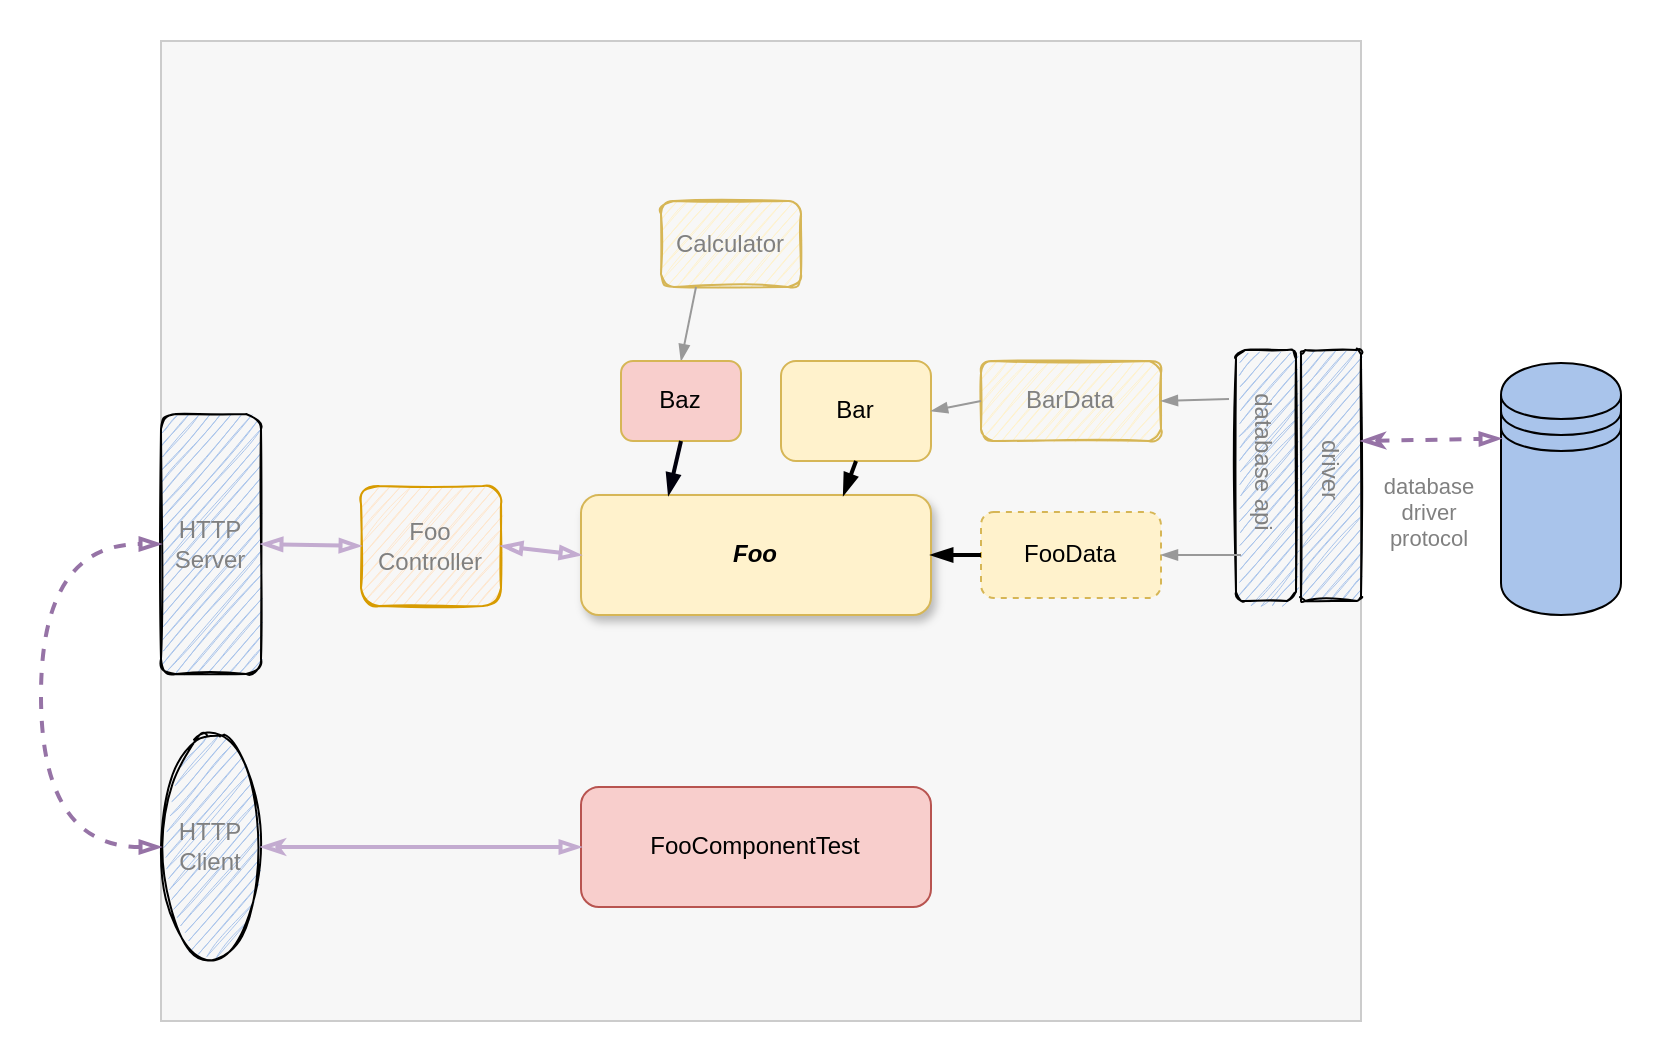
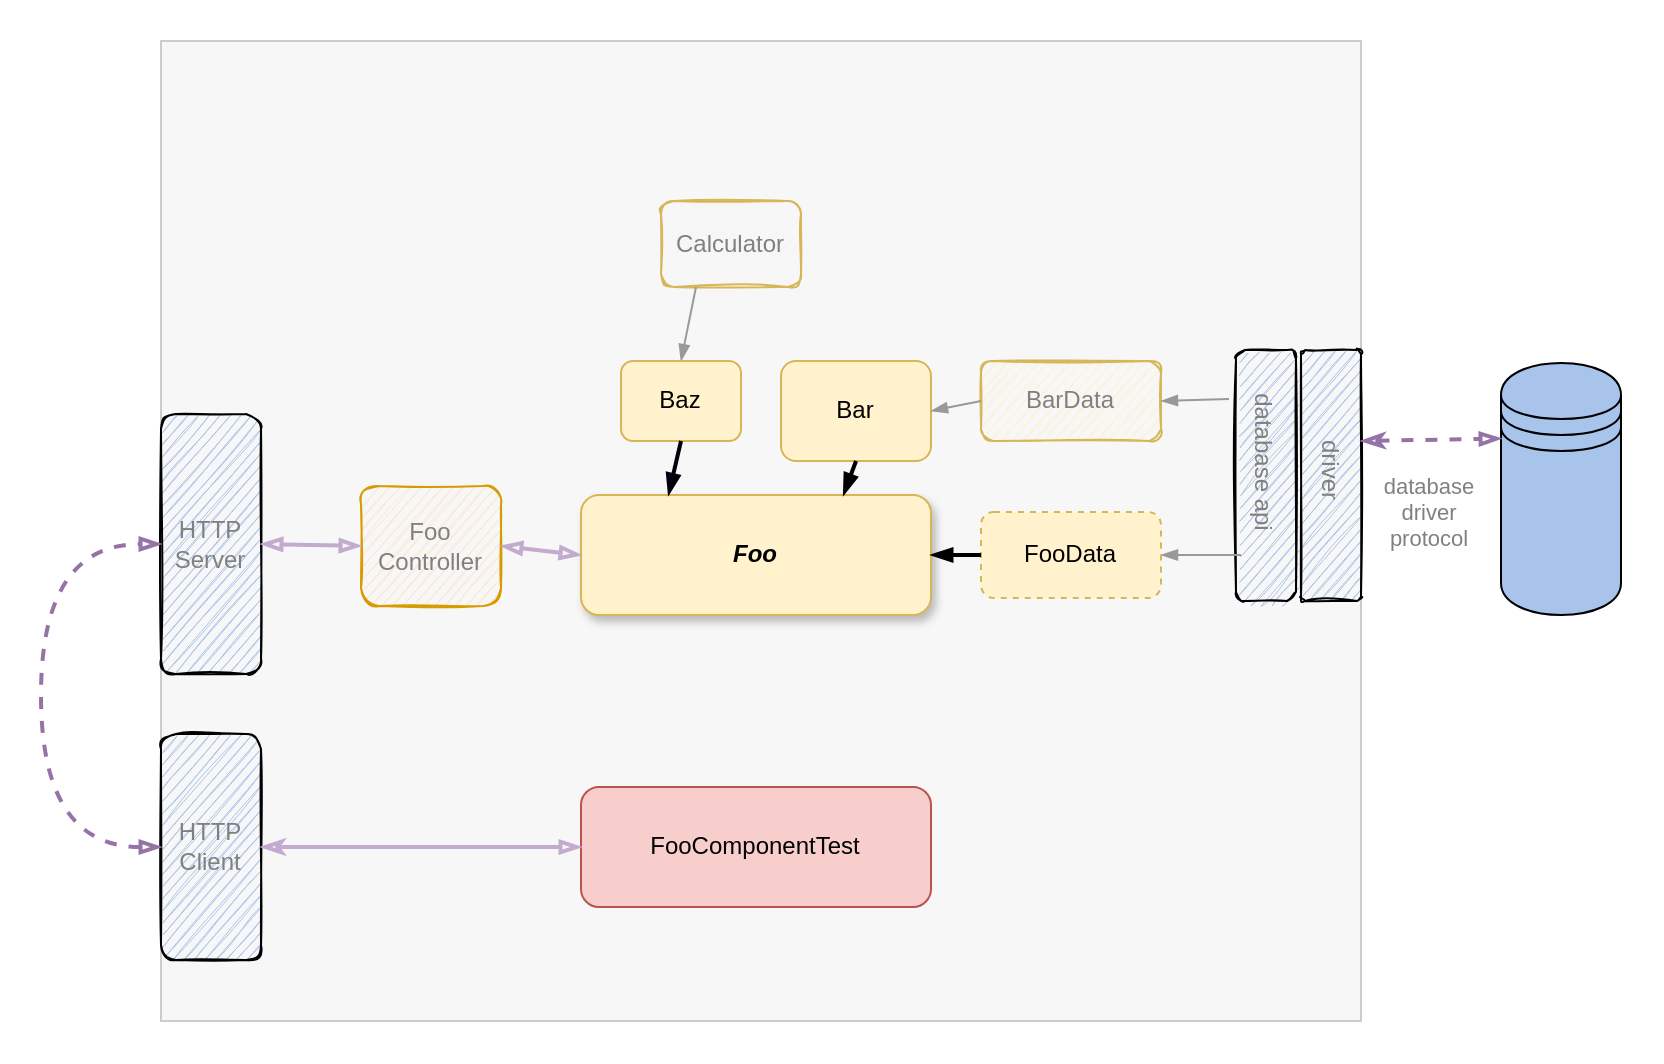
  <mxCell id="0" />
  <mxCell id="1" parent="0" />
  <mxCell id="2" value="" style="rounded=0;whiteSpace=wrap;html=1;fillColor=#F7F7F7;strokeColor=#CCCCCC;" parent="1" vertex="1"><mxGeometry x="80" y="20" width="600" height="490" as="geometry" /></mxCell>
  <mxCell id="3" value="&lt;div&gt;&lt;b&gt;&lt;i&gt;Foo&lt;/i&gt;&lt;/b&gt;&lt;/div&gt;" style="rounded=1;whiteSpace=wrap;html=1;fillColor=#fff2cc;strokeColor=#d6b656;shadow=1;" parent="1" vertex="1"><mxGeometry x="290" y="247" width="175" height="60" as="geometry" /></mxCell>
  <mxCell id="4" value="&lt;div&gt;BarData&lt;/div&gt;" style="rounded=1;whiteSpace=wrap;html=1;fillColor=#fff2cc;strokeColor=#d6b656;sketch=1;fontColor=#808080;" parent="1" vertex="1"><mxGeometry x="490" y="180" width="90" height="40" as="geometry" /></mxCell>
  <mxCell id="5" value="&lt;div&gt;Bar&lt;/div&gt;" style="rounded=1;whiteSpace=wrap;html=1;fillColor=#fff2cc;strokeColor=#d6b656;" parent="1" vertex="1"><mxGeometry x="390" y="180" width="75" height="50" as="geometry" /></mxCell>
  <mxCell id="6" value="&lt;div&gt;FooData&lt;/div&gt;" style="rounded=1;whiteSpace=wrap;html=1;fillColor=#fff2cc;strokeColor=#d6b656;dashed=1;" parent="1" vertex="1"><mxGeometry x="490" y="255.5" width="90" height="43" as="geometry" /></mxCell>
  <mxCell id="7" value="" style="endArrow=blockThin;html=1;rounded=0;exitX=0.5;exitY=1;exitDx=0;exitDy=0;endFill=1;strokeWidth=2;entryX=0.75;entryY=0;entryDx=0;entryDy=0;" parent="1" source="5" target="3" edge="1"><mxGeometry width="50" height="50" relative="1" as="geometry"><mxPoint x="298" y="177" as="sourcePoint" /><mxPoint x="410" y="337" as="targetPoint" /></mxGeometry></mxCell>
  <mxCell id="8" value="" style="endArrow=blockThin;html=1;rounded=0;exitX=0;exitY=0.5;exitDx=0;exitDy=0;entryX=1;entryY=0.5;entryDx=0;entryDy=0;endFill=1;strokeColor=#999999;" parent="1" source="4" target="5" edge="1"><mxGeometry width="50" height="50" relative="1" as="geometry"><mxPoint x="335" y="187" as="sourcePoint" /><mxPoint x="335" y="257" as="targetPoint" /></mxGeometry></mxCell>
  <mxCell id="9" value="" style="endArrow=blockThin;html=1;rounded=0;exitX=0;exitY=0.5;exitDx=0;exitDy=0;entryX=1;entryY=0.5;entryDx=0;entryDy=0;endFill=1;strokeWidth=2;" parent="1" source="6" target="3" edge="1"><mxGeometry width="50" height="50" relative="1" as="geometry"><mxPoint x="345" y="197" as="sourcePoint" /><mxPoint x="345" y="267" as="targetPoint" /></mxGeometry></mxCell>
- <mxCell id="10" value="&lt;div&gt;Calculator&lt;/div&gt;" style="rounded=1;whiteSpace=wrap;html=1;fillColor=#fff2cc;strokeColor=#d6b656;shadow=0;glass=0;sketch=1;fontColor=#808080;" parent="1" vertex="1"><mxGeometry x="330" y="100" width="70" height="43" as="geometry" /></mxCell>
+ <mxCell id="10" value="&lt;div&gt;Calculator&lt;/div&gt;" style="rounded=1;whiteSpace=wrap;html=1;fillColor=#f5f5f5;strokeColor=#d6b656;shadow=0;glass=0;sketch=1;fontColor=#808080;" parent="1" vertex="1"><mxGeometry x="330" y="100" width="70" height="43" as="geometry" /></mxCell>
  <mxCell id="11" value="" style="endArrow=blockThin;html=1;rounded=0;elbow=vertical;entryX=0.5;entryY=0;entryDx=0;entryDy=0;endFill=1;strokeWidth=1;exitX=0.25;exitY=1;exitDx=0;exitDy=0;strokeColor=#999999;" parent="1" source="10" target="26" edge="1"><mxGeometry width="50" height="50" relative="1" as="geometry"><mxPoint x="310" y="110" as="sourcePoint" /><mxPoint x="335" y="257" as="targetPoint" /></mxGeometry></mxCell>
  <mxCell id="12" value="" style="shape=datastore;whiteSpace=wrap;html=1;fillColor=#A9C4EB;" parent="1" vertex="1"><mxGeometry x="750" y="181" width="60" height="126" as="geometry" /></mxCell>
  <mxCell id="13" value="" style="rounded=1;whiteSpace=wrap;html=1;fillColor=#A9C4EB;sketch=1;" parent="1" vertex="1"><mxGeometry x="617.5" y="174.5" width="30" height="125.5" as="geometry" /></mxCell>
  <mxCell id="14" value="" style="endArrow=blockThin;html=1;rounded=0;entryX=1;entryY=0.5;entryDx=0;entryDy=0;endFill=1;exitX=0.073;exitY=1.083;exitDx=0;exitDy=0;exitPerimeter=0;strokeColor=#999999;" parent="1" source="25" target="4" edge="1"><mxGeometry width="50" height="50" relative="1" as="geometry"><mxPoint x="650" y="190" as="sourcePoint" /><mxPoint x="610" y="147" as="targetPoint" /></mxGeometry></mxCell>
  <mxCell id="15" value="" style="endArrow=blockThin;html=1;rounded=0;entryX=1;entryY=0.5;entryDx=0;entryDy=0;endFill=1;strokeColor=#999999;" parent="1" target="6" edge="1"><mxGeometry width="50" height="50" relative="1" as="geometry"><mxPoint x="620" y="277" as="sourcePoint" /><mxPoint x="620" y="157" as="targetPoint" /></mxGeometry></mxCell>
  <mxCell id="16" value="&lt;div&gt;Foo&lt;/div&gt;&lt;div&gt;Controller&lt;/div&gt;" style="rounded=1;whiteSpace=wrap;html=1;fillColor=#ffe6cc;strokeColor=#d79b00;sketch=1;fontColor=#808080;" parent="1" vertex="1"><mxGeometry x="180" y="242.5" width="70" height="60" as="geometry" /></mxCell>
  <mxCell id="17" value="HTTP Server" style="rounded=1;whiteSpace=wrap;html=1;fillColor=#A9C4EB;sketch=1;fontColor=#808080;" parent="1" vertex="1"><mxGeometry x="80" y="206.5" width="50" height="130" as="geometry" /></mxCell>
- <mxCell id="18" value="&lt;div&gt;HTTP&lt;br&gt;&lt;/div&gt;&lt;div&gt;Client&lt;/div&gt;" style="ellipse;whiteSpace=wrap;html=1;fillColor=#A9C4EB;sketch=1;fontColor=#808080;" parent="1" vertex="1"><mxGeometry x="80" y="366.5" width="50" height="113" as="geometry" /></mxCell>
+ <mxCell id="18" value="&lt;div&gt;HTTP&lt;br&gt;&lt;/div&gt;&lt;div&gt;Client&lt;/div&gt;" style="rounded=1;whiteSpace=wrap;html=1;fillColor=#A9C4EB;sketch=1;fontColor=#808080;" parent="1" vertex="1"><mxGeometry x="80" y="366.5" width="50" height="113" as="geometry" /></mxCell>
  <mxCell id="19" value="&lt;div&gt;&lt;br&gt;&lt;/div&gt;" style="rounded=1;whiteSpace=wrap;html=1;fillColor=#A9C4EB;arcSize=7;sketch=1;" parent="1" vertex="1"><mxGeometry x="650" y="174.5" width="30" height="125.5" as="geometry" /></mxCell>
  <mxCell id="20" value="driver" style="text;html=1;strokeColor=none;fillColor=none;align=center;verticalAlign=middle;whiteSpace=wrap;rounded=0;rotation=90;fontColor=#808080;" parent="1" vertex="1"><mxGeometry x="635" y="220" width="60" height="30" as="geometry" /></mxCell>
  <mxCell id="21" value="" style="endArrow=blockThin;startArrow=classicThin;html=1;rounded=0;elbow=vertical;entryX=0;entryY=0.3;entryDx=0;entryDy=0;exitX=0.25;exitY=0;exitDx=0;exitDy=0;fillColor=#e1d5e7;strokeColor=#9673a6;strokeWidth=2;dashed=1;startFill=0;endFill=0;" parent="1" source="20" target="12" edge="1"><mxGeometry width="50" height="50" relative="1" as="geometry"><mxPoint x="320" y="427.5" as="sourcePoint" /><mxPoint x="370" y="377.5" as="targetPoint" /></mxGeometry></mxCell>
  <mxCell id="22" value="&lt;div&gt;database&lt;br&gt;&lt;/div&gt;&lt;div&gt;driver&lt;/div&gt;&lt;div&gt;protocol&lt;br&gt;&lt;/div&gt;" style="edgeLabel;html=1;align=center;verticalAlign=middle;resizable=0;points=[];fontColor=#808080;" parent="21" vertex="1" connectable="0"><mxGeometry x="0.25" relative="1" as="geometry"><mxPoint x="-10" y="36" as="offset" /></mxGeometry></mxCell>
  <mxCell id="23" value="" style="endArrow=blockThin;startArrow=blockThin;html=1;rounded=0;elbow=vertical;fillColor=#e1d5e7;strokeColor=#9673a6;entryX=0;entryY=0.5;entryDx=0;entryDy=0;edgeStyle=orthogonalEdgeStyle;curved=1;startFill=0;endFill=0;strokeWidth=2;dashed=1;exitX=0;exitY=0.5;exitDx=0;exitDy=0;" parent="1" source="18" target="17" edge="1"><mxGeometry width="50" height="50" relative="1" as="geometry"><mxPoint x="50" y="486.5" as="sourcePoint" /><mxPoint x="100" y="305.5" as="targetPoint" /><Array as="points"><mxPoint x="20" y="423.5" /><mxPoint x="20" y="271.5" /></Array></mxGeometry></mxCell>
  <mxCell id="24" value="" style="endArrow=blockThin;startArrow=blockThin;html=1;rounded=0;elbow=vertical;entryX=0;entryY=0.5;entryDx=0;entryDy=0;strokeColor=#C3ABD0;strokeWidth=2;startFill=0;endFill=0;exitX=1;exitY=0.5;exitDx=0;exitDy=0;" parent="1" source="16" target="3" edge="1"><mxGeometry width="50" height="50" relative="1" as="geometry"><mxPoint x="230" y="280" as="sourcePoint" /><mxPoint x="470" y="300" as="targetPoint" /></mxGeometry></mxCell>
  <mxCell id="25" value="database api" style="text;html=1;strokeColor=none;fillColor=none;align=center;verticalAlign=middle;whiteSpace=wrap;rounded=0;rotation=90;fontColor=#808080;" parent="1" vertex="1"><mxGeometry x="594" y="216" width="75" height="30" as="geometry" /></mxCell>
- <mxCell id="26" value="&lt;div&gt;Baz&lt;/div&gt;" style="rounded=1;whiteSpace=wrap;html=1;fillColor=#f8cecc;strokeColor=#d6b656;sketch=0;shadow=0;" parent="1" vertex="1"><mxGeometry x="310" y="180" width="60" height="40" as="geometry" /></mxCell>
+ <mxCell id="26" value="&lt;div&gt;Baz&lt;/div&gt;" style="rounded=1;whiteSpace=wrap;html=1;fillColor=#fff2cc;strokeColor=#d6b656;sketch=0;shadow=0;" parent="1" vertex="1"><mxGeometry x="310" y="180" width="60" height="40" as="geometry" /></mxCell>
  <mxCell id="27" value="" style="endArrow=blockThin;html=1;rounded=0;strokeColor=#01010D;strokeWidth=2;elbow=vertical;exitX=0.5;exitY=1;exitDx=0;exitDy=0;endFill=1;entryX=0.25;entryY=0;entryDx=0;entryDy=0;" parent="1" source="26" target="3" edge="1"><mxGeometry width="50" height="50" relative="1" as="geometry"><mxPoint x="420" y="350" as="sourcePoint" /><mxPoint x="470" y="300" as="targetPoint" /></mxGeometry></mxCell>
  <mxCell id="28" value="" style="endArrow=blockThin;startArrow=blockThin;html=1;rounded=0;elbow=vertical;exitX=1;exitY=0.5;exitDx=0;exitDy=0;entryX=0;entryY=0.5;entryDx=0;entryDy=0;strokeColor=#C3ABD0;strokeWidth=2;startFill=0;endFill=0;" parent="1" source="17" target="16" edge="1"><mxGeometry width="50" height="50" relative="1" as="geometry"><mxPoint x="120" y="273.17" as="sourcePoint" /><mxPoint x="190" y="273.17" as="targetPoint" /></mxGeometry></mxCell>
  <mxCell id="29" value="&lt;div&gt;FooComponentTest&lt;/div&gt;" style="rounded=1;whiteSpace=wrap;html=1;fillColor=#f8cecc;strokeColor=#b85450;" parent="1" vertex="1"><mxGeometry x="290" y="393" width="175" height="60" as="geometry" /></mxCell>
  <mxCell id="30" value="" style="endArrow=blockThin;startArrow=classicThin;html=1;rounded=0;elbow=vertical;exitX=1;exitY=0.5;exitDx=0;exitDy=0;fillColor=#e1d5e7;strokeColor=#C3ABD0;entryX=0;entryY=0.5;entryDx=0;entryDy=0;startFill=0;endFill=0;strokeWidth=2;" parent="1" source="18" target="29" edge="1"><mxGeometry width="50" height="50" relative="1" as="geometry"><mxPoint x="0" y="282.75" as="sourcePoint" /><mxPoint x="10" y="540" as="targetPoint" /></mxGeometry></mxCell>
